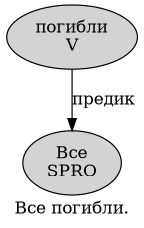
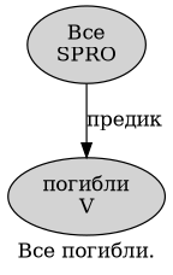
  digraph {
    label="Все погибли."
    node [fillcolor=lightgray penwidth=1 shape=ellipse style=filled]
    n1 [label="Все\nSPRO"]
    n2 [label="погибли\nV"]
-   n2 -> n1 [label="предик"]
+   n1 -> n2 [label="предик"]
  }
